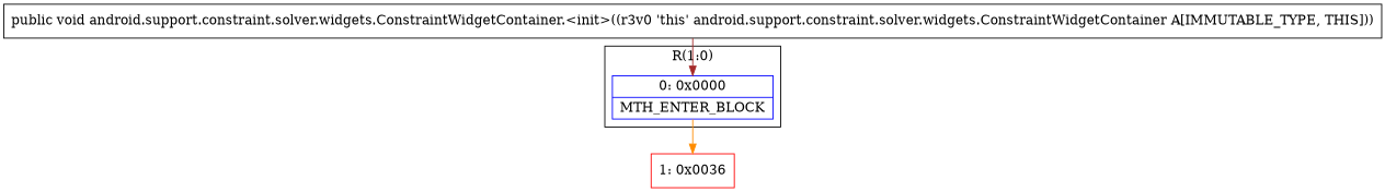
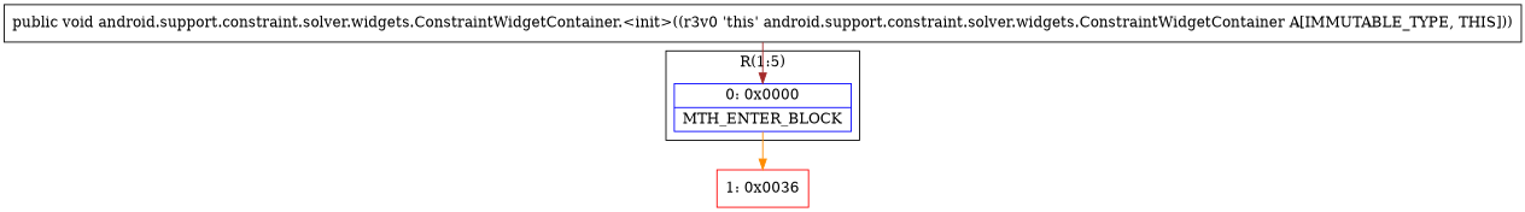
  digraph {
    node [shape=record]
    n1 [color=blue label="{0\:\ 0x0000|MTH_ENTER_BLOCK\l}"]
    n2 [color=red label="{1\:\ 0x0036}"]
    n3 [label="{public void android.support.constraint.solver.widgets.ConstraintWidgetContainer.\<init\>((r3v0 'this' android.support.constraint.solver.widgets.ConstraintWidgetContainer A[IMMUTABLE_TYPE, THIS])) }"]
    subgraph cluster_1 {
-     label="R(1:0)"
+     label="R(1:5)"
      n1
    }
    n1 -> n2 [color=darkorange]
    n3 -> n1 [color=brown]
  }
